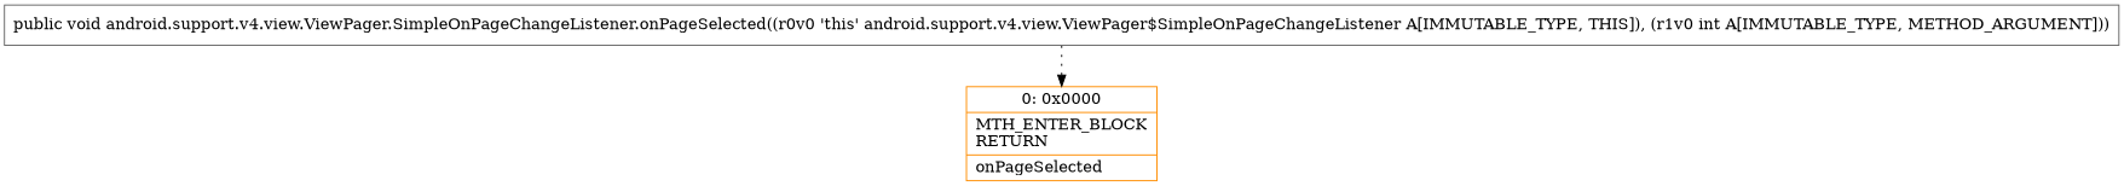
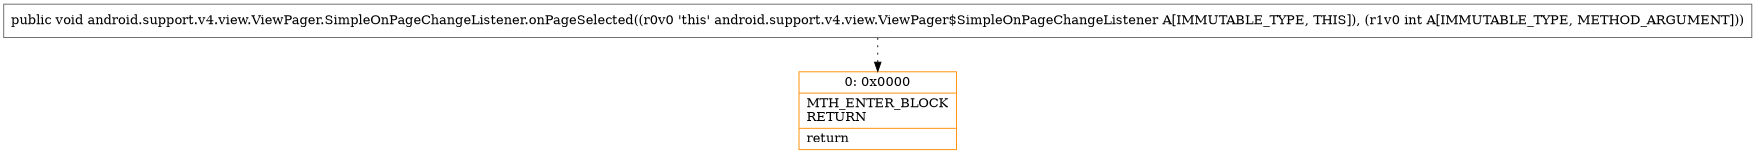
  digraph {
    node [shape=record]
-   n1 [label="{0\:\ 0x0000|MTH_ENTER_BLOCK\lRETURN\l|onPageSelected\l}" color=darkorange]
+   n1 [label="{0\:\ 0x0000|MTH_ENTER_BLOCK\lRETURN\l|return\l}" color=darkorange]
    n2 [label="{public void android.support.v4.view.ViewPager.SimpleOnPageChangeListener.onPageSelected((r0v0 'this' android.support.v4.view.ViewPager$SimpleOnPageChangeListener A[IMMUTABLE_TYPE, THIS]), (r1v0 int A[IMMUTABLE_TYPE, METHOD_ARGUMENT])) }" color=gray40]
    n2 -> n1 [style=dotted]
  }
